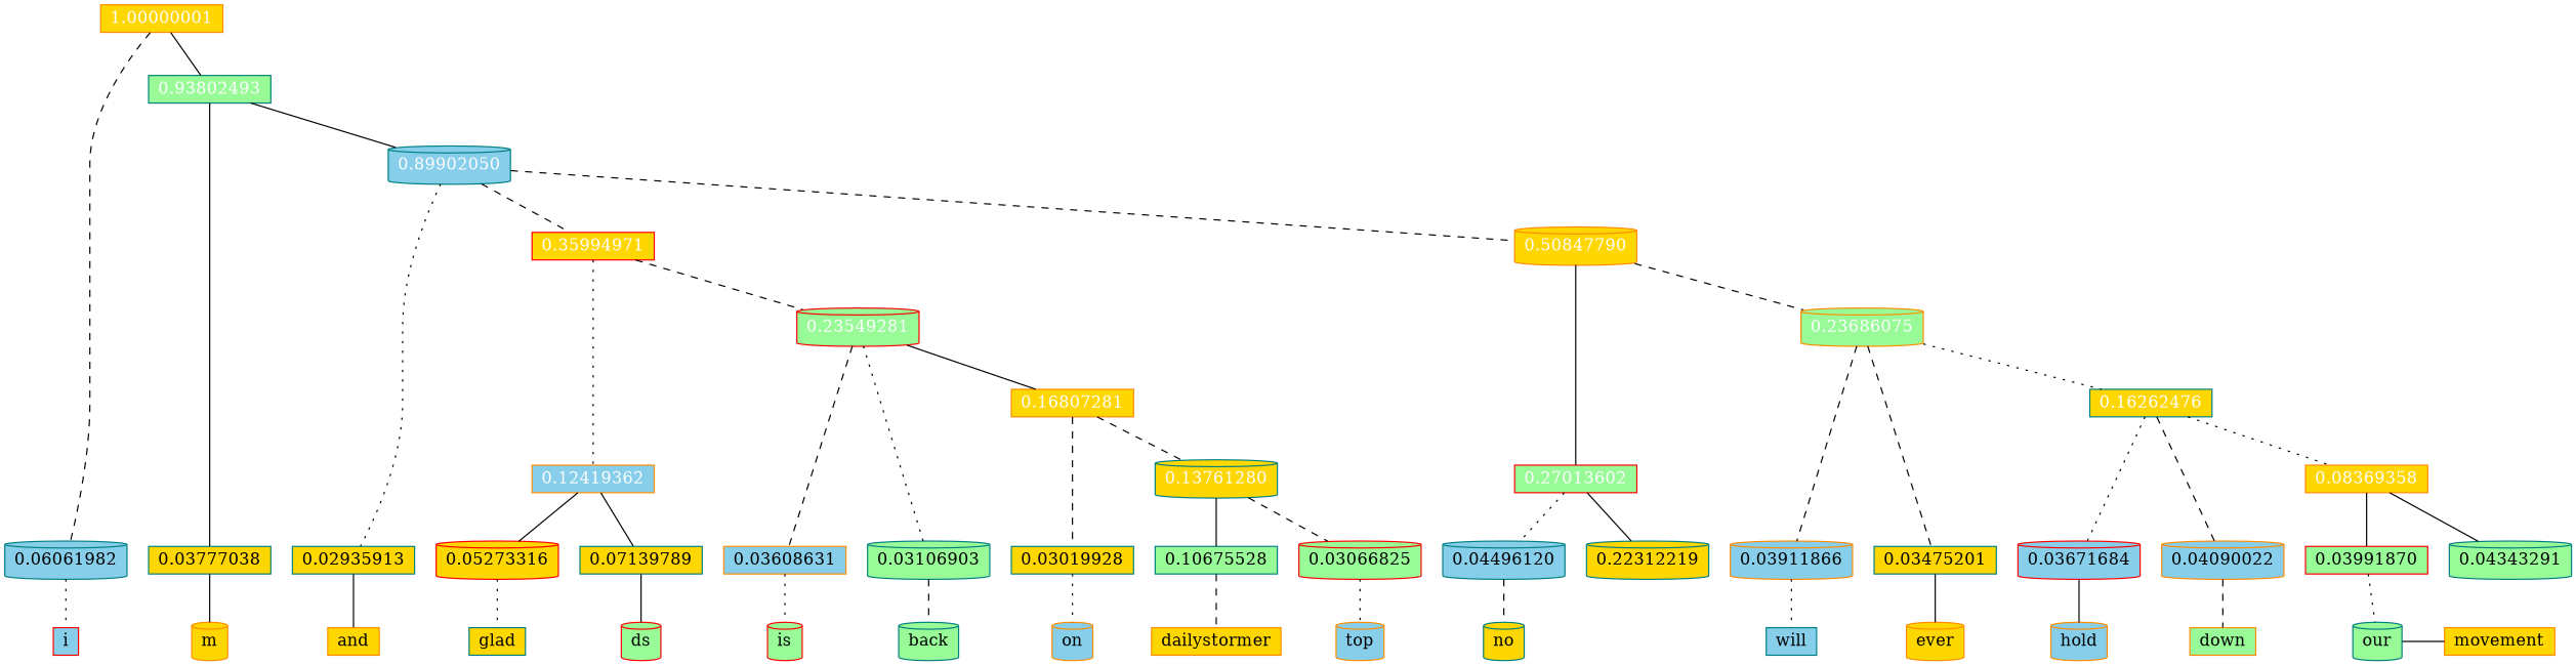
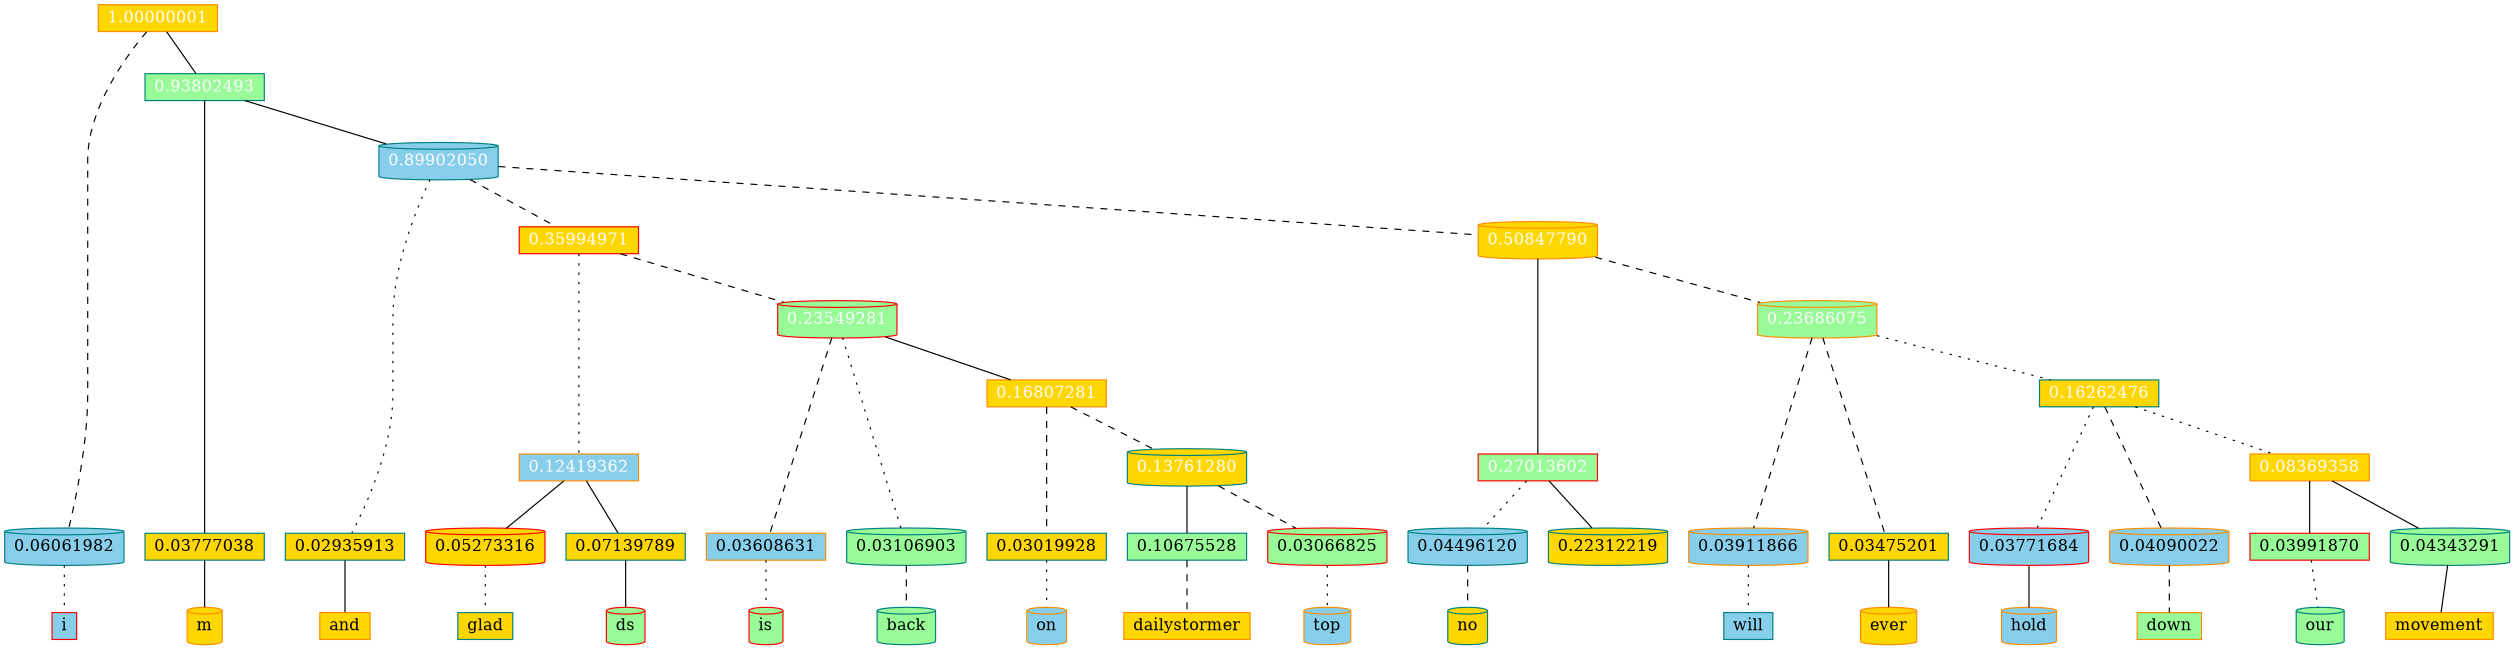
  graph {
    node [color=teal fillcolor=gold format=png nodesep=0.001 ordering=out overlap_scaling=0.01 ranksep=0.001 shape=cylinder style=filled fontcolor=black]
    edge [style=solid]
    n1 [color=red fillcolor=skyblue height=0.15 label=i shape=box style="filled,solid" width=0.15 fontcolor=""]
    n2 [color=darkorange height=0.15 label=m style="filled,solid" width=0.15 fontcolor=""]
    n3 [height=0.15 label=glad shape=box style="filled,solid" width=0.15 fontcolor=""]
    n4 [color=red fillcolor=palegreen height=0.15 label=ds style="filled,solid" width=0.15 fontcolor=""]
    n5 [color=red fillcolor=palegreen height=0.15 label=is style="filled,solid" width=0.15 fontcolor=""]
    n6 [fillcolor=palegreen height=0.15 label=back style="filled,solid" width=0.15 fontcolor=""]
    n7 [color=darkorange fillcolor=skyblue height=0.15 label=on style="filled,solid" width=0.15 fontcolor=""]
    n8 [color=darkorange height=0.15 label=dailystormer shape=box style="filled,solid" width=0.15 fontcolor=""]
    n9 [color=darkorange fillcolor=skyblue height=0.15 label=top style="filled,solid" width=0.15 fontcolor=""]
    n10 [color=darkorange height=0.15 label=and shape=box style="filled,solid" width=0.15 fontcolor=""]
    n11 [height=0.15 label=no style="filled,solid" width=0.15 fontcolor=""]
    n12 [fillcolor=skyblue height=0.15 label=will shape=box style="filled,solid" width=0.15 fontcolor=""]
    n13 [color=darkorange height=0.15 label=ever style="filled,solid" width=0.15 fontcolor=""]
    n14 [color=darkorange fillcolor=skyblue height=0.15 label=hold style="filled,solid" width=0.15 fontcolor=""]
    n15 [fillcolor=palegreen height=0.15 label=our style="filled,solid" width=0.15 fontcolor=""]
    n16 [color=darkorange height=0.15 label=movement shape=box style="filled,solid" width=0.15 fontcolor=""]
    n17 [color=darkorange fillcolor=palegreen height=0.15 label=down shape=box style="filled,solid" width=0.15 fontcolor=""]
    n18 [fillcolor=skyblue height=0.15 label=0.06061982 width=0.15]
    n19 [height=0.15 label=0.03777038 shape=box width=0.15]
    n20 [color=red height=0.15 label=0.05273316 width=0.15]
    n21 [height=0.15 label=0.07139789 shape=box width=0.15]
    n22 [color=darkorange fillcolor=skyblue height=0.15 label=0.03608631 shape=box width=0.15]
    n23 [fillcolor=palegreen height=0.15 label=0.03106903 width=0.15]
    n24 [height=0.15 label=0.03019928 shape=box width=0.15]
    n25 [fillcolor=palegreen height=0.15 label=0.10675528 shape=box width=0.15]
    n26 [color=red fillcolor=palegreen height=0.15 label=0.03066825 width=0.15]
    n27 [height=0.15 label=0.02935913 shape=box width=0.15]
    n28 [fillcolor=skyblue height=0.15 label=0.04496120 width=0.15]
    n29 [height=0.15 label=0.22312219 width=0.15]
    n30 [color=darkorange fillcolor=skyblue height=0.15 label=0.03911866 width=0.15]
    n31 [height=0.15 label=0.03475201 shape=box width=0.15]
-   n32 [color=red fillcolor=skyblue height=0.15 label=0.03671684 width=0.15]
+   n32 [color=red fillcolor=skyblue height=0.15 label=0.03771684 width=0.15]
    n33 [color=red fillcolor=palegreen height=0.15 label=0.03991870 shape=box width=0.15]
    n34 [fillcolor=palegreen height=0.15 label=0.04343291 width=0.15]
    n35 [color=darkorange fillcolor=skyblue height=0.15 label=0.04090022 width=0.15]
    n36 [color=darkorange fontcolor=grey99 height=0.15 label=1.00000001 shape=box width=0.15]
    n37 [fillcolor=palegreen fontcolor=grey99 height=0.15 label=0.93802493 shape=box width=0.15]
    n38 [fillcolor=skyblue fontcolor=grey99 height=0.15 label=0.89902050 width=0.15]
    n39 [color=red fontcolor=grey99 height=0.15 label=0.35994971 shape=box width=0.15]
    n40 [color=darkorange fontcolor=grey99 height=0.15 label=0.50847790 width=0.15]
    n41 [color=darkorange fillcolor=skyblue fontcolor=grey99 height=0.15 label=0.12419362 shape=box width=0.15]
    n42 [color=red fillcolor=palegreen fontcolor=grey99 height=0.15 label=0.23549281 width=0.15]
    n43 [color=red fillcolor=palegreen fontcolor=grey99 height=0.15 label=0.27013602 shape=box width=0.15]
    n44 [color=darkorange fillcolor=palegreen fontcolor=grey99 height=0.15 label=0.23686075 width=0.15]
    n45 [color=darkorange fontcolor=grey99 height=0.15 label=0.16807281 shape=box width=0.15]
    n46 [fontcolor=grey99 height=0.15 label=0.16262476 shape=box width=0.15]
    n47 [fontcolor=grey99 height=0.15 label=0.13761280 width=0.15]
    n48 [color=darkorange fontcolor=grey99 height=0.15 label=0.08369358 shape=box width=0.15]
    subgraph sub_1 {
      rank=same
      n1
      n2
      n3
      n4
      n5
      n6
      n7
      n8
      n9
      n10
      n11
      n12
      n13
      n14
      n15
      n16
      n17
    }
    subgraph sub_2 {
      rank=same
      n18
      n19
      n20
      n21
      n22
      n23
      n24
      n25
      n26
      n27
      n28
      n29
      n30
      n31
      n32
      n33
      n34
      n35
    }
    n18 -- n1 [style=dotted]
    n19 -- n2
    n20 -- n3 [style=dotted]
    n21 -- n4
    n22 -- n5 [style=dotted]
    n23 -- n6 [style=dashed]
    n24 -- n7 [style=dotted]
    n25 -- n8 [style=dashed]
    n26 -- n9 [style=dotted]
    n27 -- n10
    n28 -- n11 [style=dashed]
    n30 -- n12 [style=dotted]
    n31 -- n13
    n32 -- n14
    n33 -- n15 [style=dotted]
-   n15 -- n16
+   n34 -- n16
    n35 -- n17 [style=dashed]
    n36 -- n18 [style=dashed]
    n36 -- n37
    n37 -- n19
    n37 -- n38
    n38 -- n27 [style=dotted]
    n38 -- n39 [style=dashed]
    n38 -- n40 [style=dashed]
    n39 -- n41 [style=dotted]
    n39 -- n42 [style=dashed]
    n40 -- n43
    n40 -- n44 [style=dashed]
    n41 -- n20
    n41 -- n21
    n42 -- n22 [style=dashed]
    n42 -- n23 [style=dotted]
    n42 -- n45
    n43 -- n28 [style=dotted]
    n43 -- n29
    n44 -- n30 [style=dashed]
    n44 -- n31 [style=dashed]
    n44 -- n46 [style=dotted]
    n45 -- n24 [style=dashed]
    n45 -- n47 [style=dashed]
    n46 -- n32 [style=dotted]
    n46 -- n35 [style=dashed]
    n46 -- n48 [style=dotted]
    n47 -- n25
    n47 -- n26 [style=dashed]
    n48 -- n33
    n48 -- n34
  }
